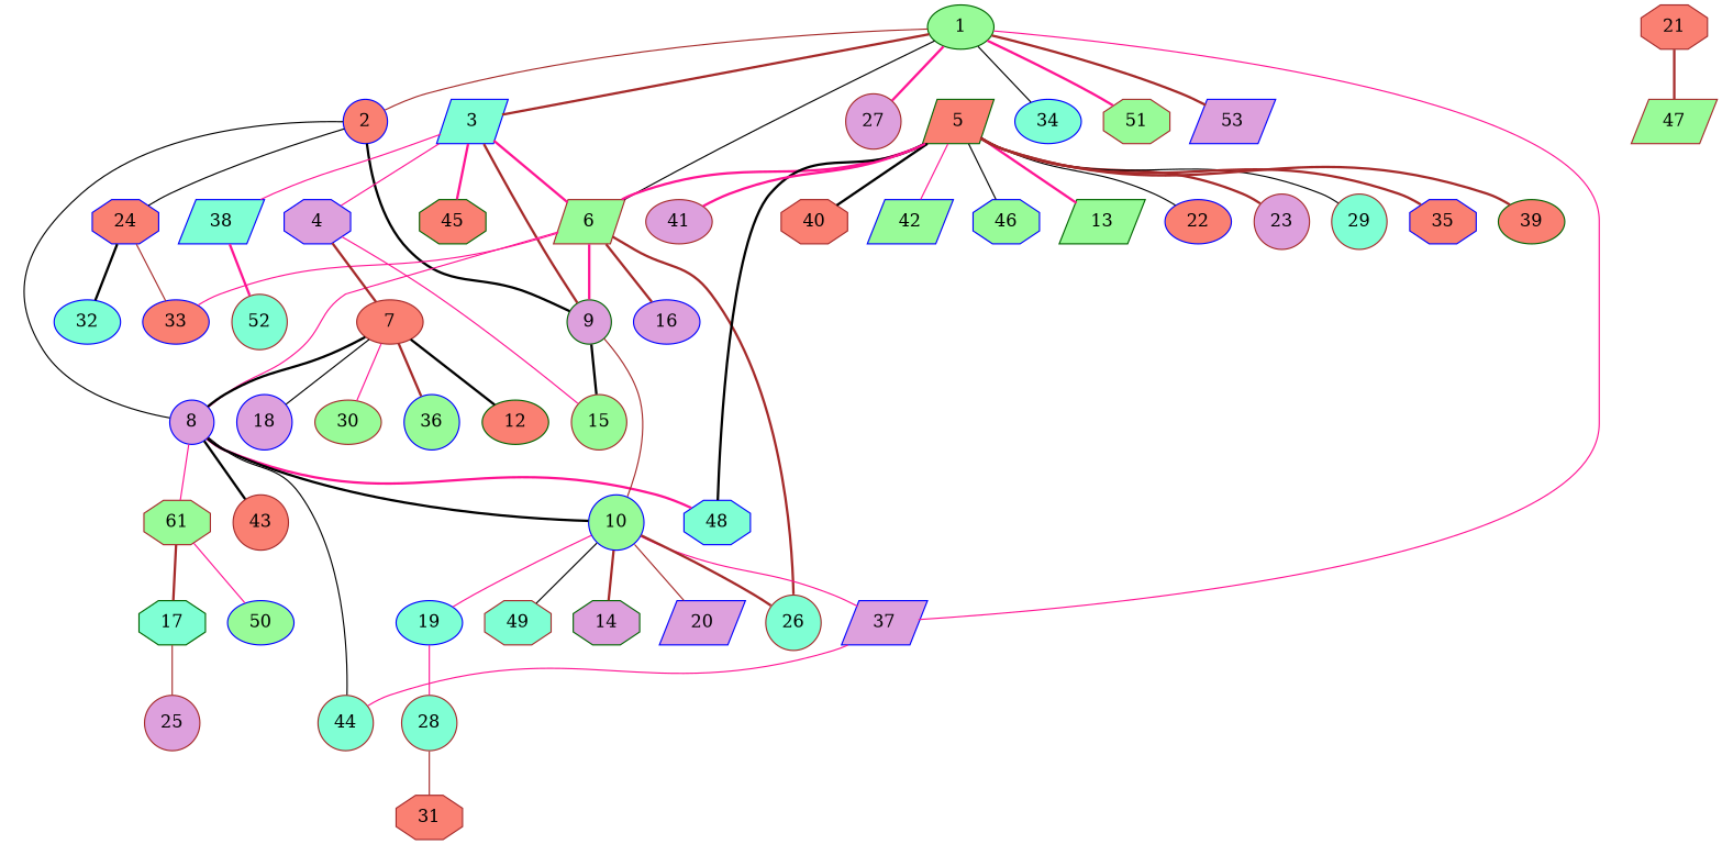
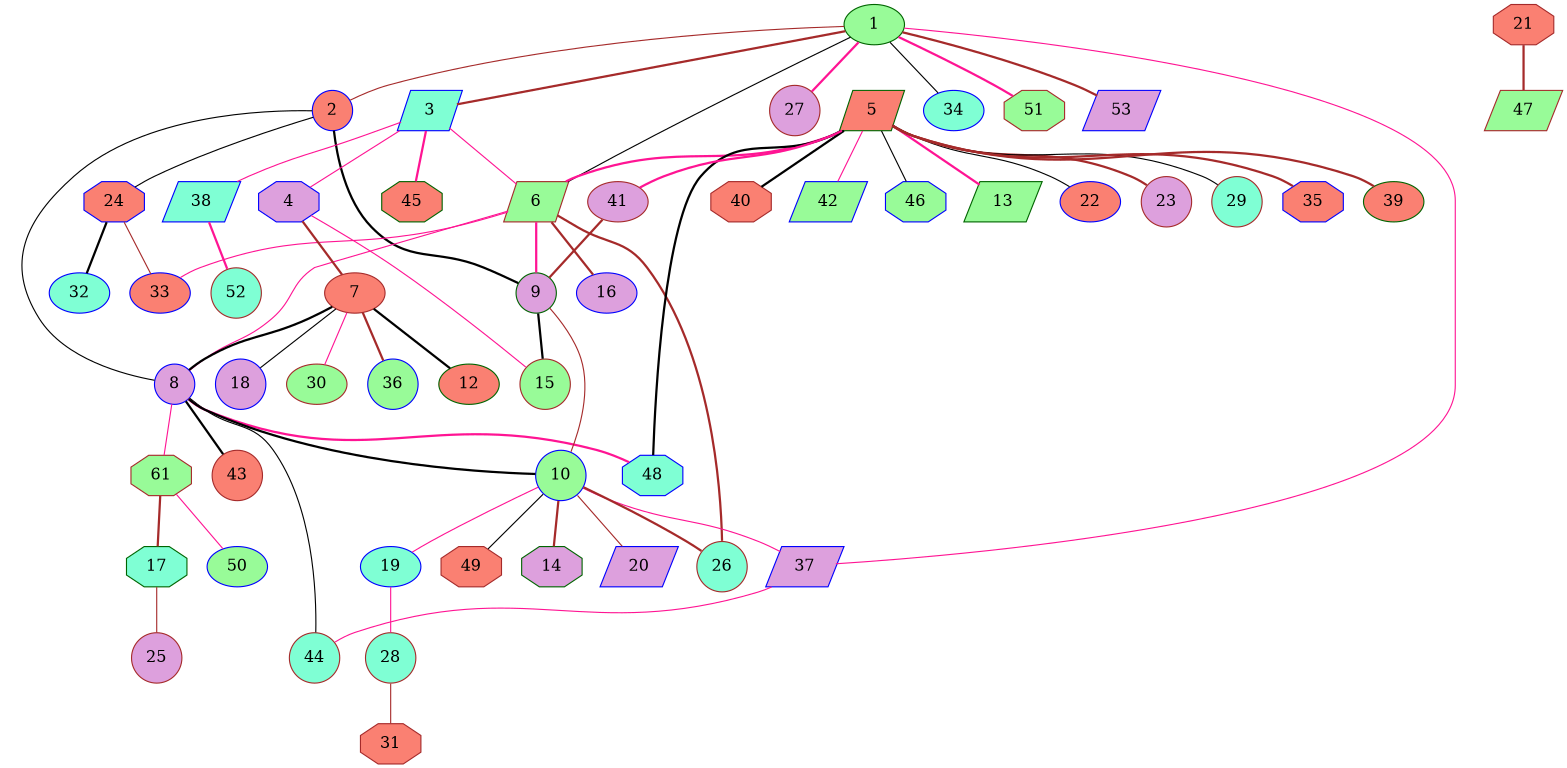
  graph {
    node [color=blue fillcolor=salmon shape=circle style=filled]
    edge [color=deeppink style=bold]
    1 [color=darkgreen fillcolor=palegreen shape=ellipse]
    2
    3 [fillcolor=aquamarine shape=parallelogram]
    6 [color=brown fillcolor=palegreen shape=parallelogram]
    27 [color=brown fillcolor=plum]
    34 [fillcolor=aquamarine shape=ellipse]
    37 [fillcolor=plum shape=parallelogram]
    51 [color=brown fillcolor=palegreen shape=octagon]
    53 [fillcolor=plum shape=parallelogram]
    8 [fillcolor=plum]
    9 [color=darkgreen fillcolor=plum]
    24 [shape=octagon]
    4 [fillcolor=plum shape=octagon]
    38 [fillcolor=aquamarine shape=parallelogram]
    45 [color=darkgreen shape=octagon]
    16 [fillcolor=plum shape=ellipse]
    26 [color=brown fillcolor=aquamarine]
    33 [shape=ellipse]
    44 [color=brown fillcolor=aquamarine]
    48 [fillcolor=aquamarine shape=octagon]
    10 [fillcolor=palegreen]
    n22 [color=brown fillcolor=palegreen label=61 shape=octagon]
    43 [color=brown]
    15 [color=brown fillcolor=palegreen]
    21 [color=brown shape=octagon]
    47 [color=brown fillcolor=palegreen shape=parallelogram]
    32 [fillcolor=aquamarine shape=ellipse]
    7 [color=brown shape=ellipse]
    52 [color=brown fillcolor=aquamarine]
    12 [color=darkgreen shape=ellipse]
    18 [fillcolor=plum]
    30 [color=brown fillcolor=palegreen shape=ellipse]
    36 [fillcolor=palegreen]
    5 [color=darkgreen shape=parallelogram]
    13 [color=darkgreen fillcolor=palegreen shape=parallelogram]
    22 [shape=ellipse]
    23 [color=brown fillcolor=plum]
    29 [color=brown fillcolor=aquamarine]
    35 [shape=octagon]
    39 [color=darkgreen shape=ellipse]
    40 [color=brown shape=octagon]
    41 [color=brown fillcolor=plum shape=ellipse]
    42 [fillcolor=palegreen shape=parallelogram]
    46 [fillcolor=palegreen shape=octagon]
    14 [color=darkgreen fillcolor=plum shape=octagon]
    19 [fillcolor=aquamarine shape=ellipse]
    20 [fillcolor=plum shape=parallelogram]
-   49 [color=brown fillcolor=aquamarine shape=octagon]
+   49 [color=brown shape=octagon]
    17 [color=darkgreen fillcolor=aquamarine shape=octagon]
    50 [fillcolor=palegreen shape=ellipse]
    28 [color=brown fillcolor=aquamarine]
    25 [color=brown fillcolor=plum]
    31 [color=brown shape=octagon]
    1 -- 2 [color=brown style=solid]
    1 -- 3 [color=brown]
    1 -- 6 [color=black style=solid]
    1 -- 27
    1 -- 34 [color=black style=solid]
    1 -- 37 [style=solid]
    1 -- 51
    1 -- 53 [color=brown]
    2 -- 8 [color=black style=solid]
    2 -- 9 [color=black]
    2 -- 24 [color=black style=solid]
-   3 -- 6
-   3 -- 9 [color=brown]
+   3 -- 6 [style=solid]
+   41 -- 9 [color=brown]
    3 -- 4 [style=solid]
    3 -- 38 [style=solid]
    3 -- 45
    6 -- 8 [style=solid]
    6 -- 9
    6 -- 16 [color=brown]
    6 -- 26 [color=brown]
    6 -- 33 [style=solid]
    37 -- 44 [style=solid]
    8 -- 44 [color=black style=solid]
    8 -- 48
    8 -- 10 [color=black]
    8 -- n22 [style=solid]
    8 -- 43 [color=black]
    9 -- 10 [color=brown style=solid]
    9 -- 15 [color=black]
    24 -- 33 [color=brown style=solid]
    24 -- 32 [color=black]
    4 -- 15 [style=solid]
    4 -- 7 [color=brown]
    38 -- 52
    10 -- 37 [style=solid]
    10 -- 26 [color=brown]
    10 -- 14 [color=brown]
    10 -- 19 [style=solid]
    10 -- 20 [color=brown style=solid]
    10 -- 49 [color=black style=solid]
    n22 -- 17 [color=brown]
    n22 -- 50 [style=solid]
    21 -- 47 [color=brown]
    7 -- 8 [color=black]
    7 -- 12 [color=black]
    7 -- 18 [color=black style=solid]
    7 -- 30 [style=solid]
    7 -- 36 [color=brown]
    5 -- 6
    5 -- 48 [color=black]
    5 -- 13
    5 -- 22 [color=black style=solid]
    5 -- 23 [color=brown]
    5 -- 29 [color=black style=solid]
    5 -- 35 [color=brown]
    5 -- 39 [color=brown]
    5 -- 40 [color=black]
    5 -- 41
    5 -- 42 [style=solid]
    5 -- 46 [color=black style=solid]
    19 -- 28 [style=solid]
    17 -- 25 [color=brown style=solid]
    28 -- 31 [color=brown style=solid]
  }
